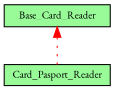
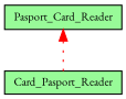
  digraph {
    fontname="EB Garamond"
    node [color=black fillcolor=palegreen fontname="EB Garamond" fontsize=10 shape=record style=filled]
    n1 [fontcolor=black height=0.2 label=Card_Pasport_Reader width=0.4]
-   n2 [height=0.2 label=Base_Card_Reader width=0.4]
+   n2 [height=0.2 label=Pasport_Card_Reader width=0.4]
    n2 -> n1 [color=red dir=back fontname="EB Garamond" fontsize=10 labelfontname=Helvetica labelfontsize=10 style=dotted]
  }
